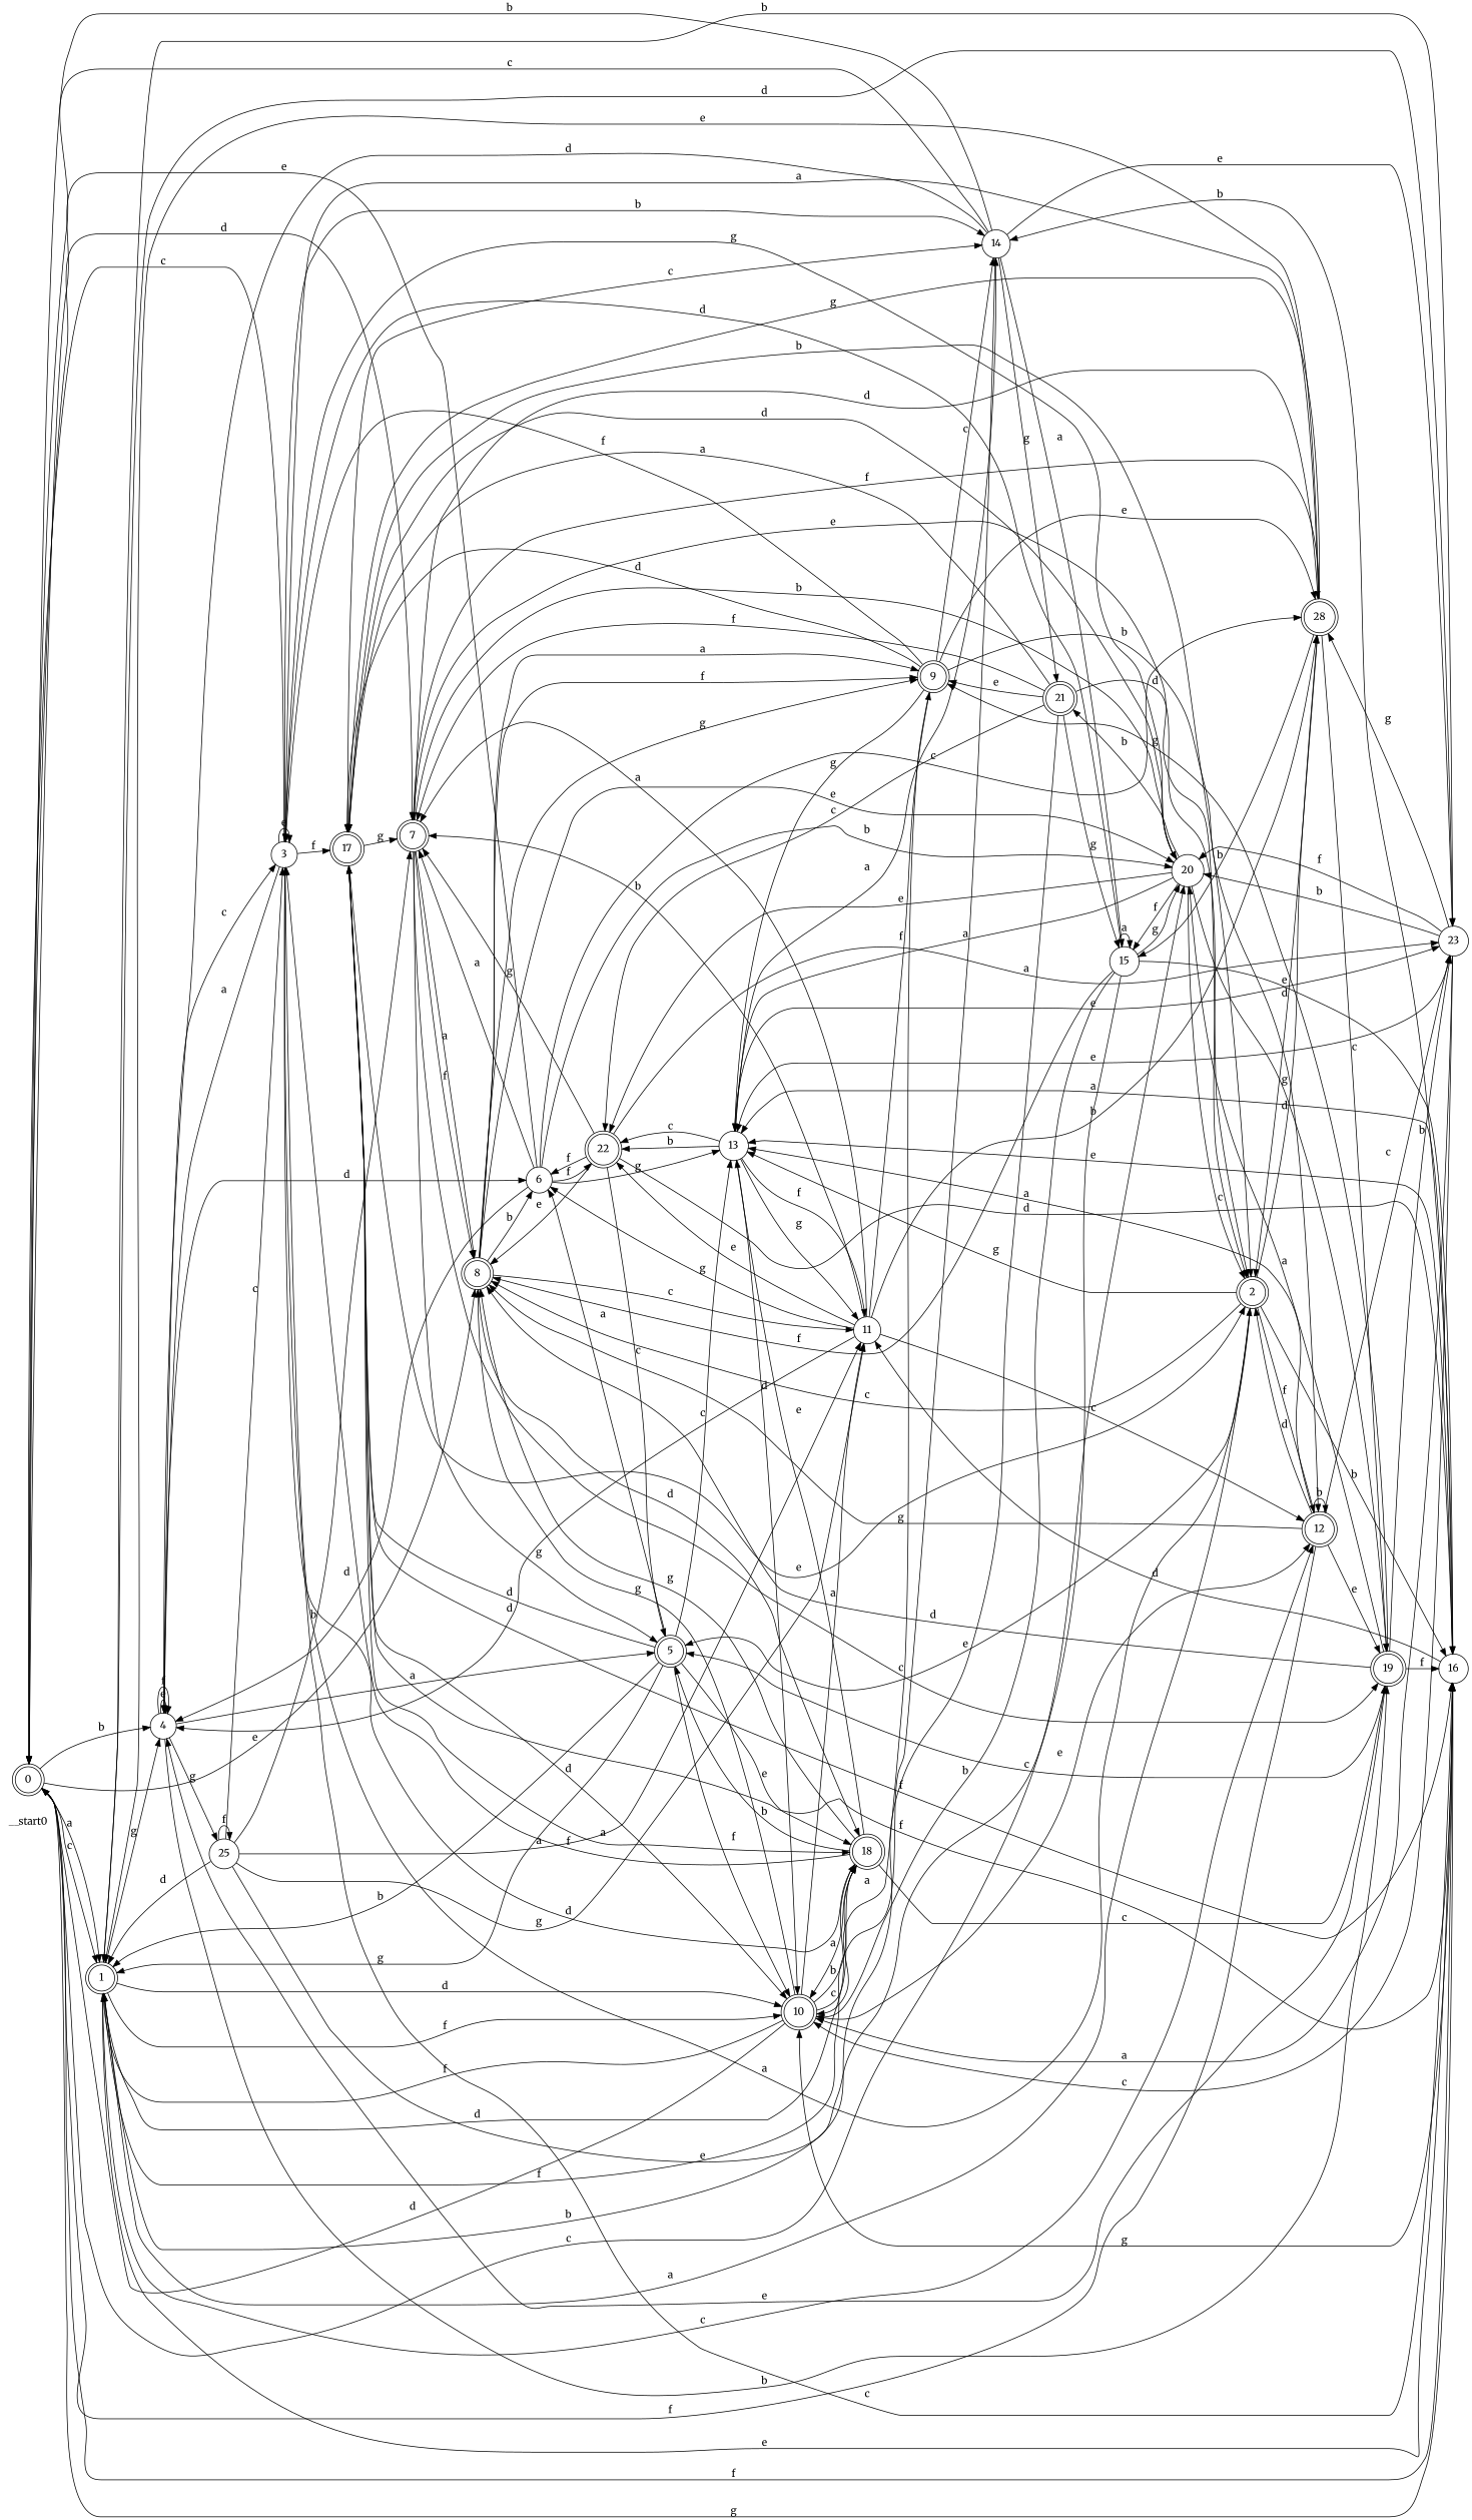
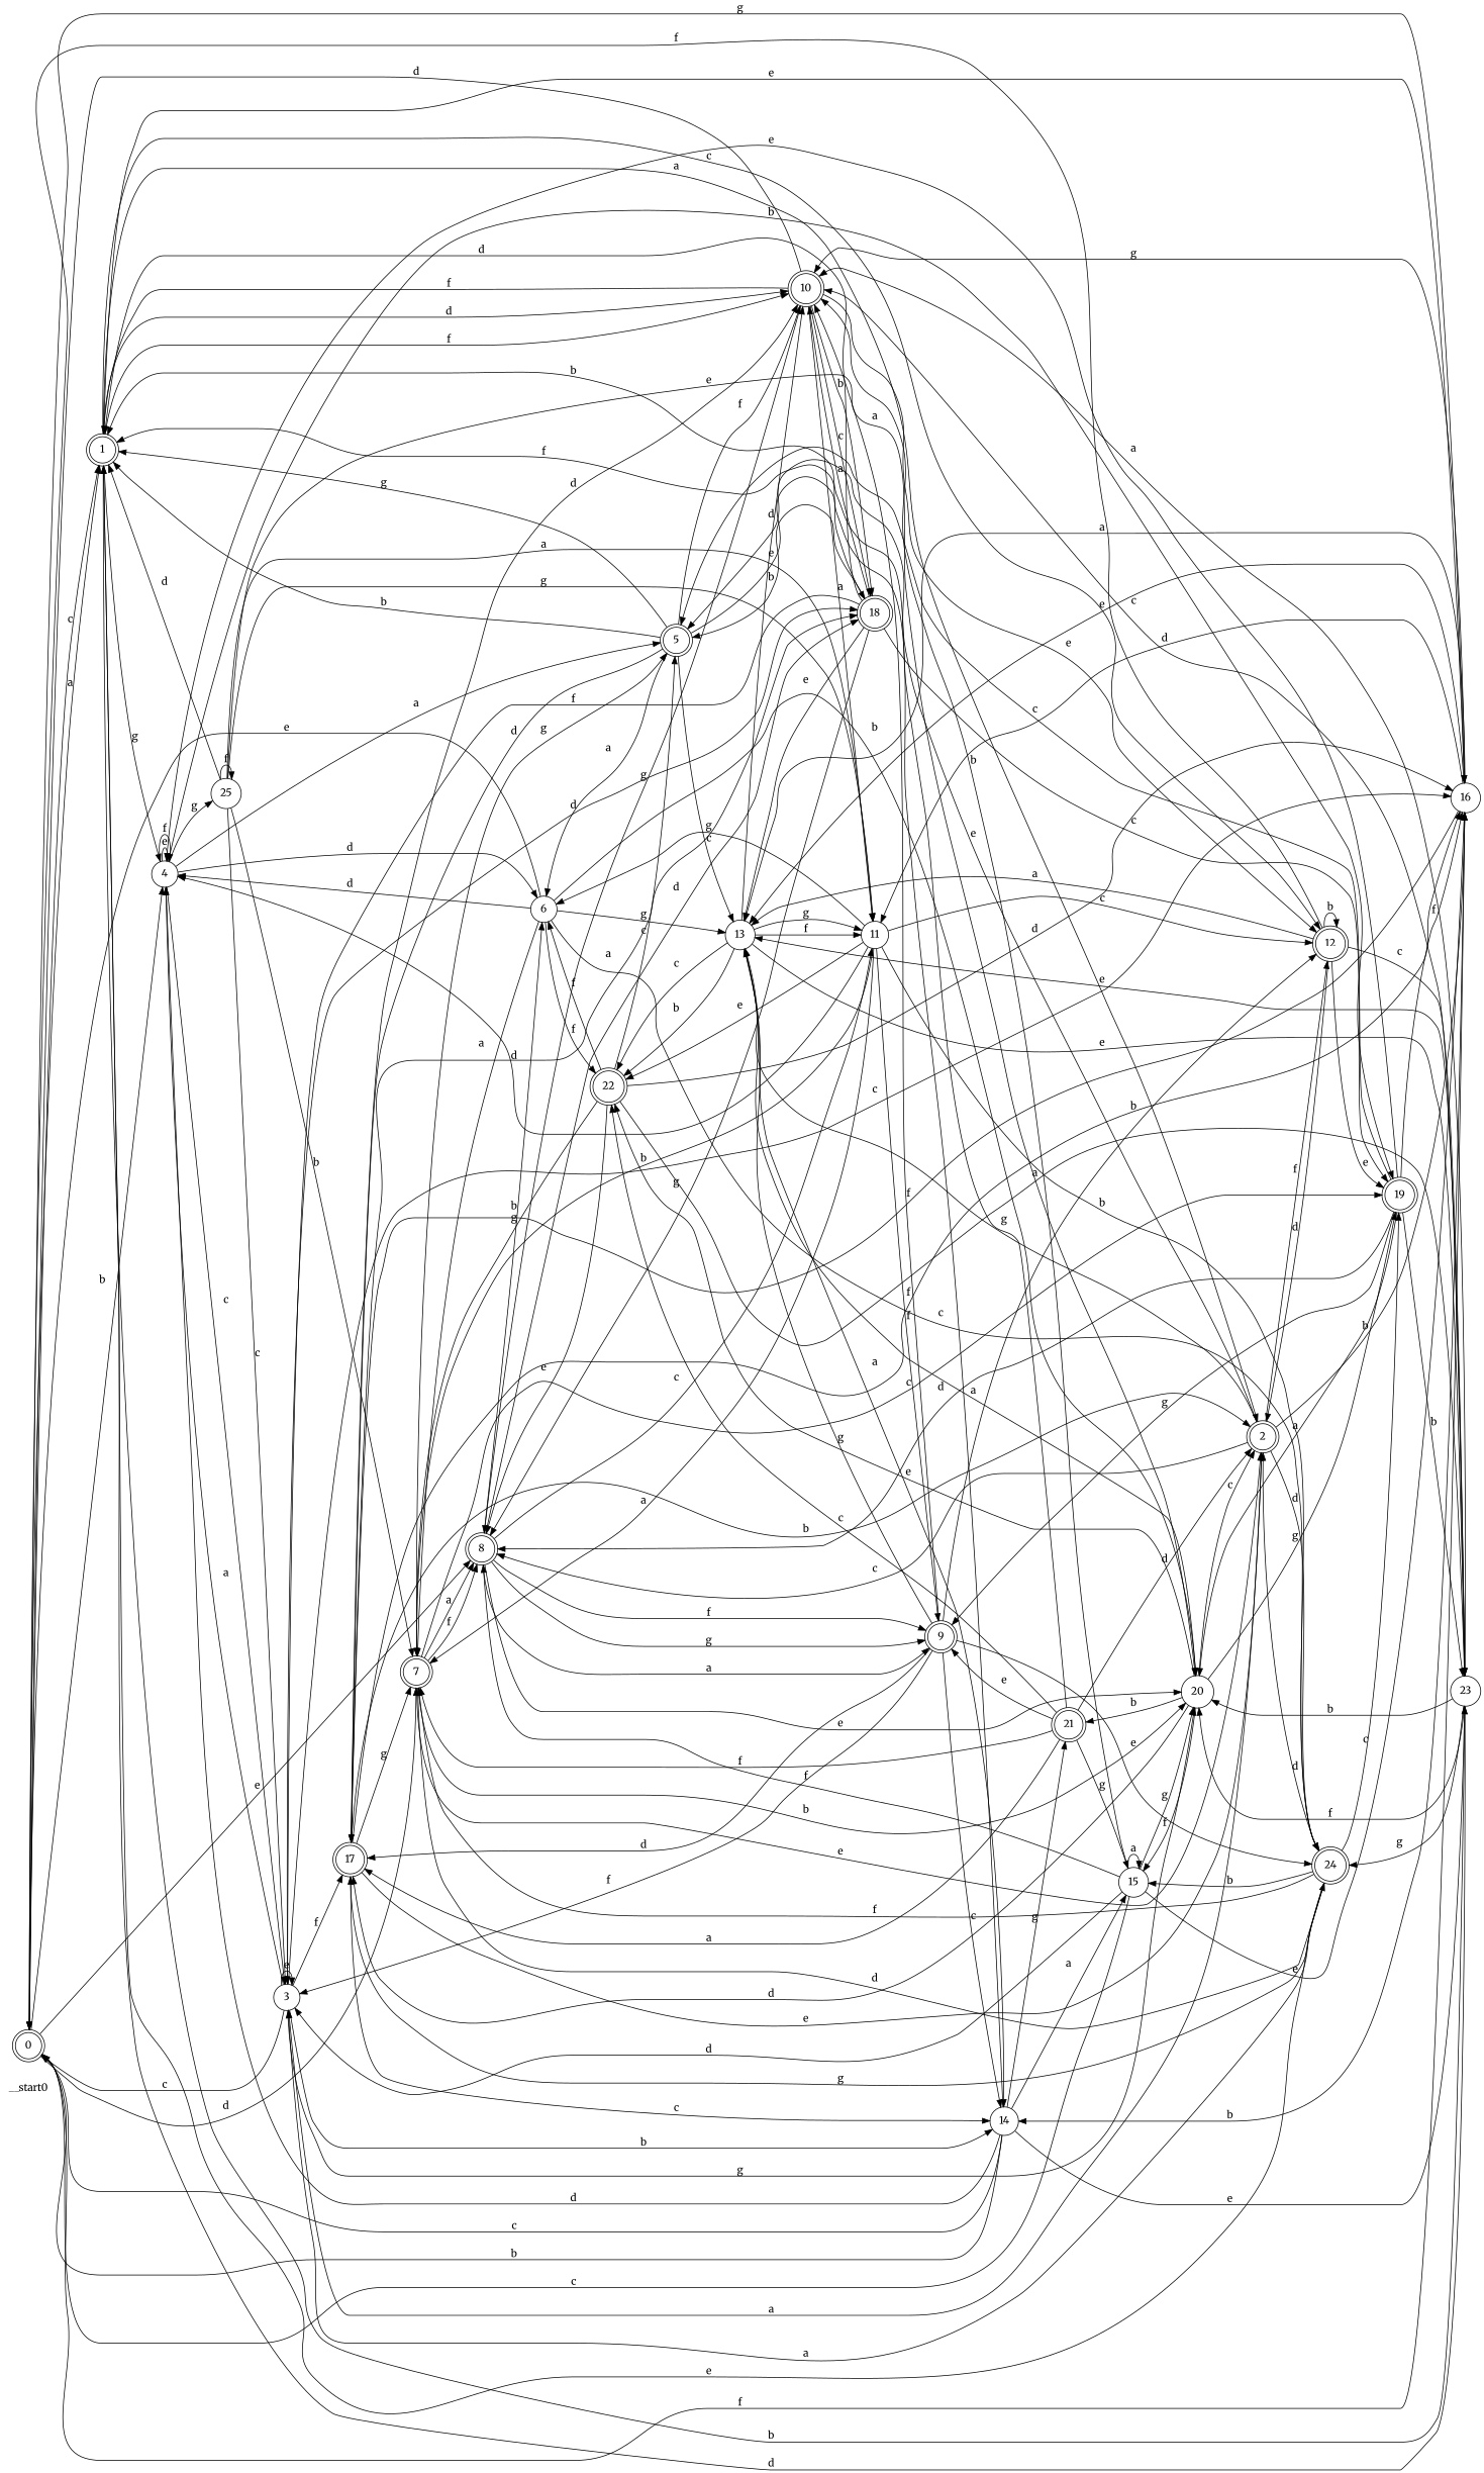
  digraph {
    fontname=Merriweather
    rankdir=LR
    node [fontname=Merriweather shape=doublecircle color=black fillcolor=white style="rounded,filled"]
    edge [fontname=Merriweather]
    __start0 [shape=none color="" fillcolor="" style=""]
    n2 [label=0]
    n3 [label=1]
    n4 [label=4 shape=circle style=filled]
    n5 [label=7]
    n6 [label=8]
    n7 [label=16 shape=circle style=filled]
    n8 [label=2]
    n9 [label=10]
    n10 [label=12]
    n11 [label=23 shape=circle style=filled]
    n12 [label=3 shape=circle style=filled]
    n13 [label=5]
    n14 [label=6 shape=circle style=filled]
    n15 [label=19]
    n16 [label=25 shape=circle style=filled]
-   n17 [label=28]
+   n17 [label=24]
    n18 [label=20 shape=circle style=filled]
    n19 [label=18]
    n20 [label=9]
    n21 [label=11 shape=circle style=filled]
    n22 [label=13 shape=circle style=filled]
    n23 [label=14 shape=circle style=filled]
    n24 [label=17 style=filled]
    n25 [label=22 style=filled]
    n26 [label=15 shape=circle style=filled]
    n27 [label=21]
    n2 -> n3 [label=a]
    n2 -> n3 [label=c]
    n2 -> n4 [label=b]
    n2 -> n5 [label=d]
    n2 -> n6 [label=e]
    n2 -> n7 [label=f]
    n2 -> n7 [label=g]
    n3 -> n4 [label=g]
    n3 -> n7 [label=e]
    n3 -> n8 [label=a]
    n3 -> n9 [label=d]
    n3 -> n9 [label=f]
    n3 -> n10 [label=c]
    n3 -> n11 [label=b]
    n4 -> n4 [label=e]
    n4 -> n4 [label=f]
    n4 -> n12 [label=c]
    n4 -> n13 [label=a]
    n4 -> n14 [label=d]
    n4 -> n15 [label=b]
    n4 -> n16 [label=g]
    n5 -> n6 [label=a]
    n5 -> n6 [label=f]
    n5 -> n8 [label=e]
    n5 -> n13 [label=g]
    n5 -> n15 [label=c]
    n5 -> n17 [label=d]
    n5 -> n18 [label=b]
    n6 -> n14 [label=b]
    n6 -> n18 [label=e]
    n6 -> n19 [label=d]
    n6 -> n20 [label=a]
    n6 -> n20 [label=f]
    n6 -> n20 [label=g]
    n6 -> n21 [label=c]
    n7 -> n9 [label=g]
    n7 -> n21 [label=d]
    n7 -> n22 [label=a]
    n7 -> n22 [label=e]
    n7 -> n23 [label=b]
    n7 -> n24 [label=f]
    n8 -> n6 [label=c]
    n8 -> n7 [label=b]
    n8 -> n10 [label=f]
    n8 -> n12 [label=a]
    n8 -> n13 [label=e]
    n8 -> n17 [label=d]
    n8 -> n22 [label=g]
    n9 -> n2 [label=d]
    n9 -> n3 [label=f]
    n9 -> n6 [label=g]
    n9 -> n10 [label=e]
    n9 -> n19 [label=b]
    n9 -> n19 [label=c]
    n9 -> n21 [label=a]
    n10 -> n2 [label=f]
-   n10 -> n6 [label=g]
    n10 -> n8 [label=d]
    n10 -> n10 [label=b]
    n10 -> n11 [label=c]
    n10 -> n15 [label=e]
    n10 -> n22 [label=a]
    n11 -> n3 [label=d]
    n11 -> n9 [label=a]
    n11 -> n9 [label=c]
    n11 -> n17 [label=g]
    n11 -> n18 [label=b]
    n11 -> n18 [label=f]
    n11 -> n22 [label=e]
    n12 -> n2 [label=c]
    n12 -> n4 [label=a]
    n12 -> n7 [label=c]
    n12 -> n12 [label=e]
    n12 -> n18 [label=g]
    n12 -> n19 [label=d]
    n12 -> n23 [label=b]
    n12 -> n24 [label=f]
    n13 -> n3 [label=b]
    n13 -> n3 [label=g]
    n13 -> n9 [label=f]
    n13 -> n14 [label=a]
    n13 -> n19 [label=e]
    n13 -> n22 [label=c]
    n13 -> n24 [label=d]
    n14 -> n2 [label=e]
    n14 -> n4 [label=d]
    n14 -> n5 [label=a]
    n14 -> n17 [label=c]
    n14 -> n18 [label=b]
    n14 -> n22 [label=g]
    n14 -> n25 [label=f]
    n15 -> n4 [label=e]
    n15 -> n6 [label=d]
    n15 -> n7 [label=f]
    n15 -> n11 [label=b]
    n15 -> n13 [label=c]
    n15 -> n18 [label=a]
    n15 -> n20 [label=g]
    n16 -> n3 [label=d]
    n16 -> n5 [label=b]
    n16 -> n12 [label=c]
    n16 -> n16 [label=f]
    n16 -> n18 [label=e]
    n16 -> n21 [label=a]
    n16 -> n21 [label=g]
    n17 -> n3 [label=e]
    n17 -> n5 [label=f]
    n17 -> n8 [label=d]
    n17 -> n12 [label=a]
    n17 -> n15 [label=c]
    n17 -> n24 [label=g]
    n17 -> n26 [label=b]
    n18 -> n8 [label=c]
    n18 -> n15 [label=g]
    n18 -> n22 [label=a]
    n18 -> n24 [label=d]
    n18 -> n25 [label=e]
    n18 -> n26 [label=f]
    n18 -> n27 [label=b]
    n19 -> n3 [label=d]
    n19 -> n6 [label=g]
    n19 -> n9 [label=a]
    n19 -> n12 [label=f]
    n19 -> n13 [label=b]
    n19 -> n15 [label=c]
    n19 -> n22 [label=e]
    n20 -> n9 [label=a]
    n20 -> n10 [label=b]
    n20 -> n12 [label=f]
    n20 -> n17 [label=e]
    n20 -> n22 [label=g]
    n20 -> n23 [label=c]
    n20 -> n24 [label=d]
    n21 -> n4 [label=d]
    n21 -> n5 [label=a]
    n21 -> n5 [label=b]
    n21 -> n10 [label=c]
    n21 -> n14 [label=g]
    n21 -> n17 [label=b]
    n21 -> n20 [label=f]
    n21 -> n25 [label=e]
    n22 -> n9 [label=d]
    n22 -> n11 [label=e]
    n22 -> n21 [label=f]
    n22 -> n21 [label=g]
    n22 -> n23 [label=a]
    n22 -> n25 [label=b]
    n22 -> n25 [label=c]
    n23 -> n2 [label=b]
    n23 -> n2 [label=c]
    n23 -> n3 [label=f]
    n23 -> n4 [label=d]
    n23 -> n11 [label=e]
    n23 -> n26 [label=a]
    n23 -> n27 [label=g]
    n24 -> n5 [label=g]
    n24 -> n7 [label=f]
    n24 -> n8 [label=b]
    n24 -> n8 [label=e]
    n24 -> n9 [label=d]
    n24 -> n19 [label=a]
    n24 -> n23 [label=c]
    n25 -> n5 [label=g]
    n25 -> n6 [label=e]
    n25 -> n7 [label=d]
    n25 -> n11 [label=a]
    n25 -> n13 [label=c]
    n25 -> n14 [label=f]
    n26 -> n2 [label=c]
    n26 -> n6 [label=f]
    n26 -> n7 [label=e]
    n26 -> n9 [label=b]
    n26 -> n12 [label=d]
    n26 -> n18 [label=g]
    n26 -> n26 [label=a]
    n27 -> n3 [label=b]
    n27 -> n5 [label=f]
    n27 -> n8 [label=d]
    n27 -> n20 [label=e]
    n27 -> n24 [label=a]
    n27 -> n25 [label=c]
    n27 -> n26 [label=g]
  }
